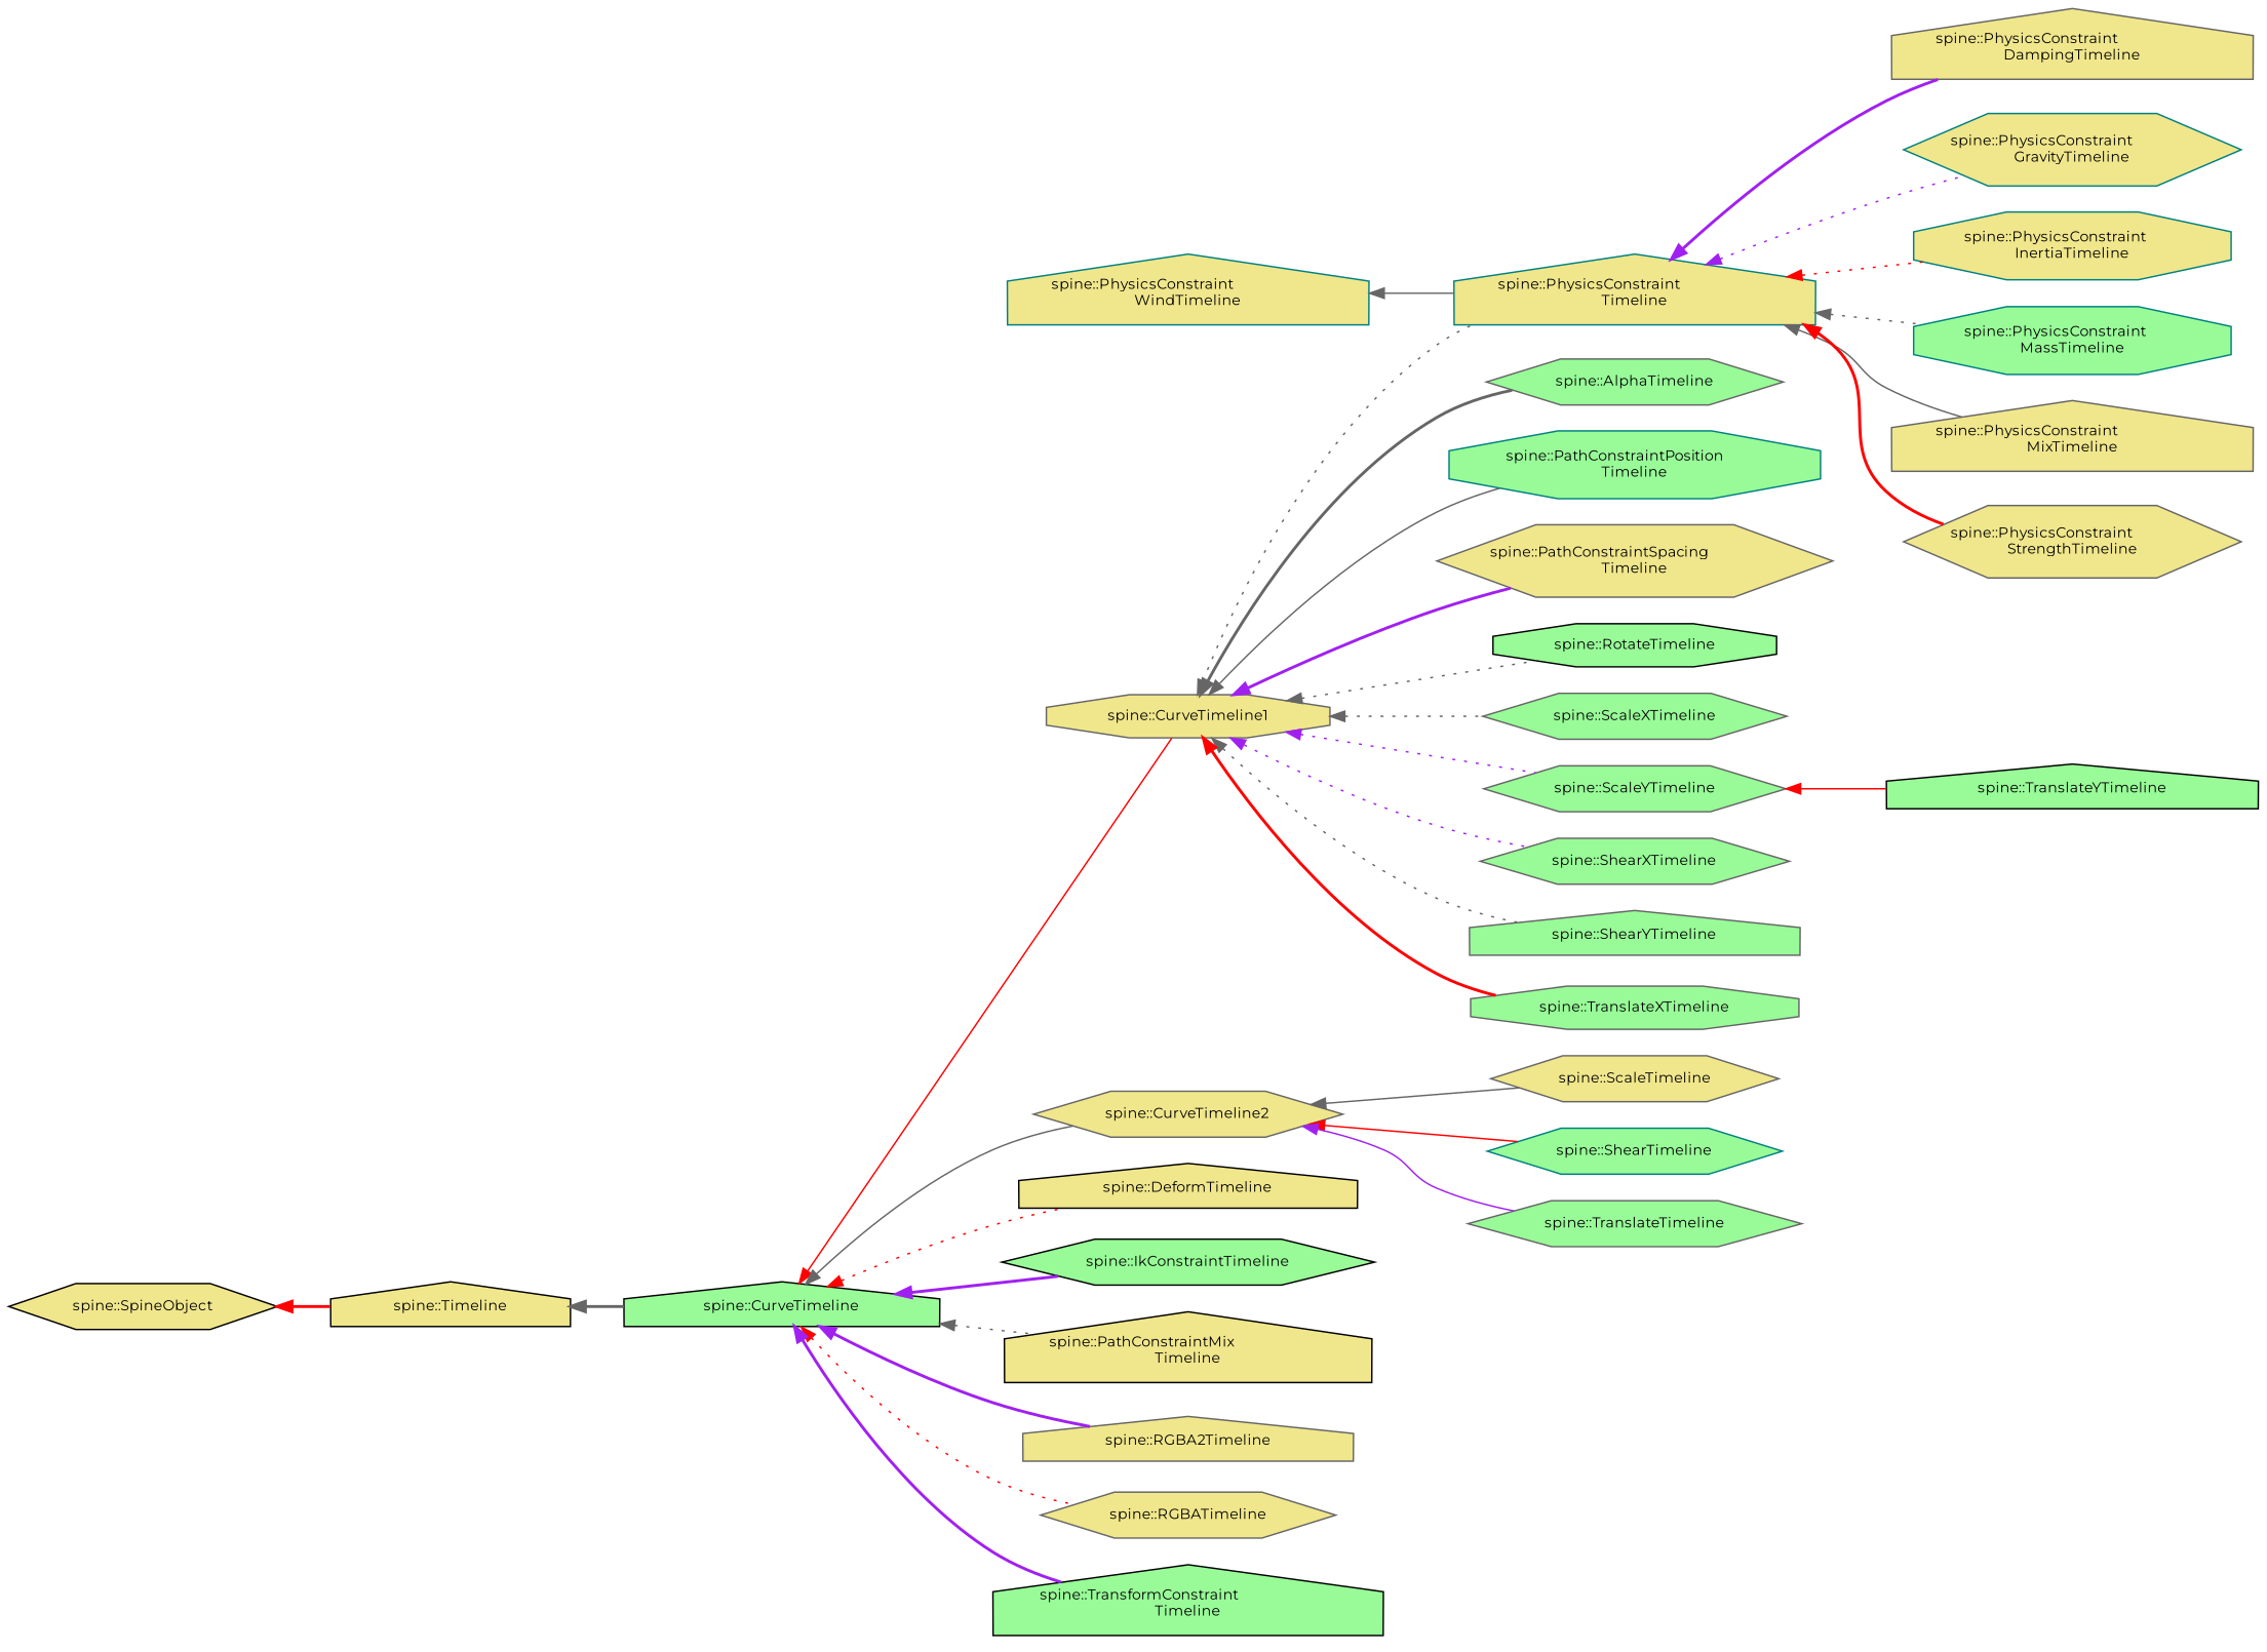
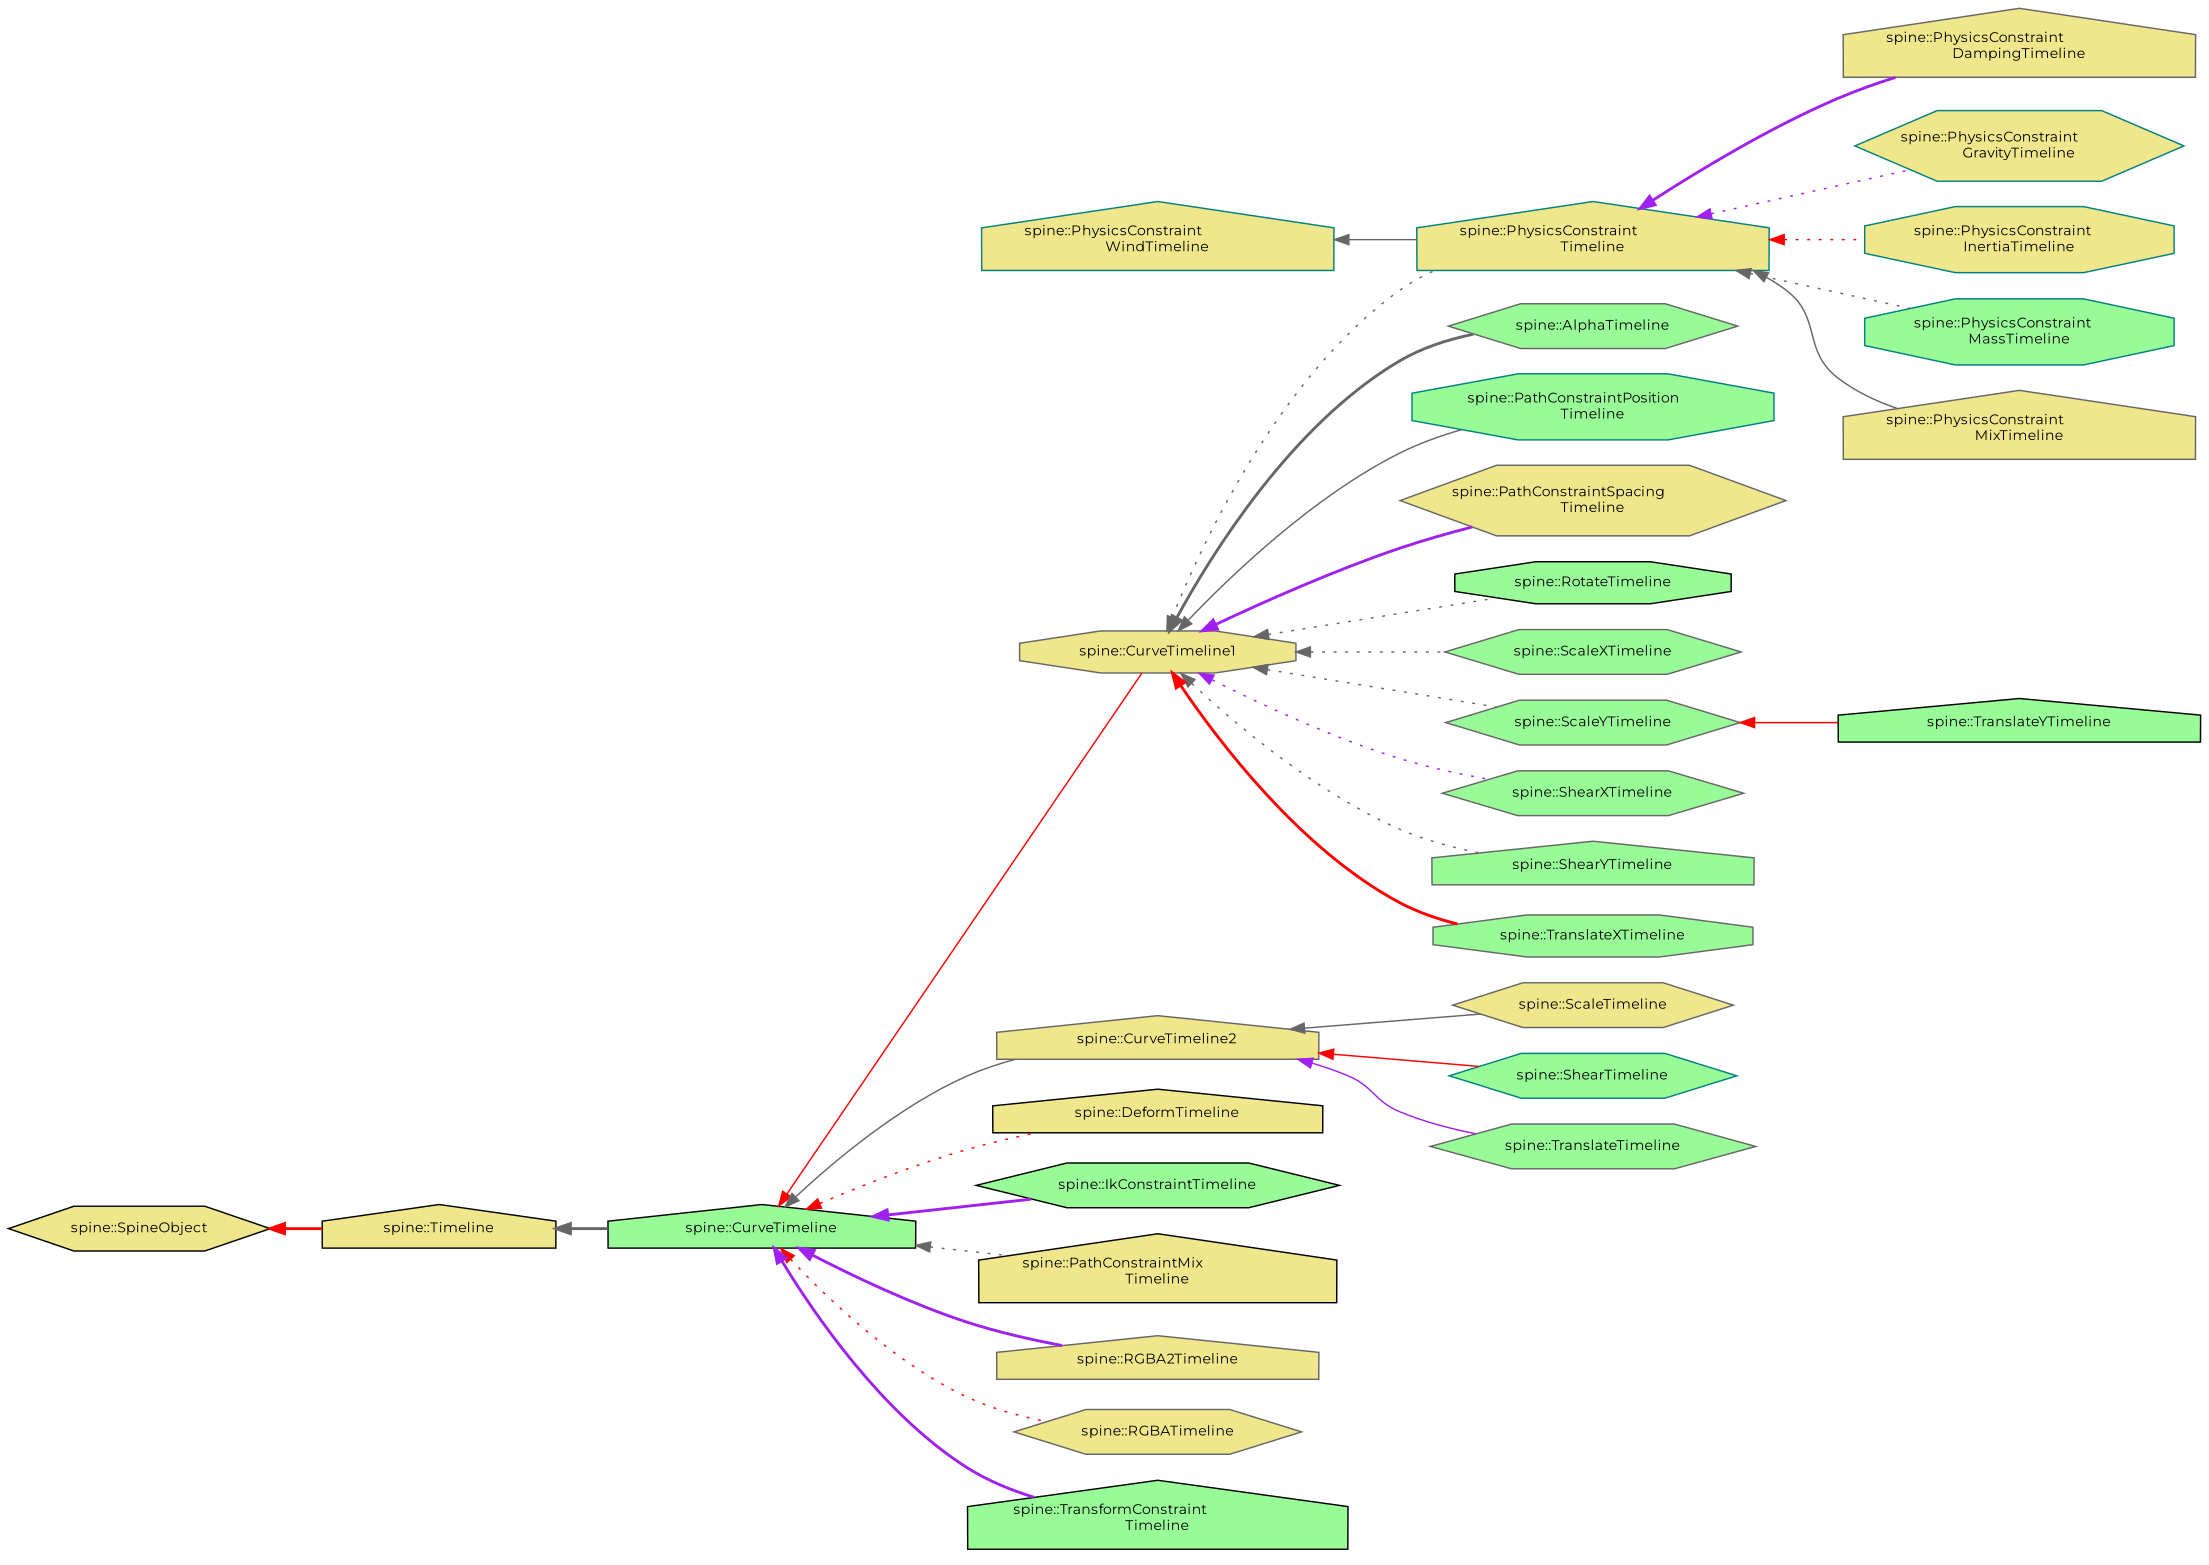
  digraph {
    fontname=Montserrat
    rankdir=LR
    node [color=gray40 fillcolor=khaki fontname=Montserrat fontsize=10 shape=house style=filled]
    edge [color=gray40 dir=back fontname=Montserrat fontsize=10 labelfontname=Helvetica labelfontsize=10 style=dotted]
    n1 [color=black fillcolor=palegreen fontcolor=black height=0.2 label="spine::CurveTimeline" width=0.4]
    n2 [height=0.2 label="spine::CurveTimeline1" shape=octagon width=0.4]
-   n3 [height=0.2 label="spine::CurveTimeline2" shape=hexagon width=0.4]
+   n3 [height=0.2 label="spine::CurveTimeline2" width=0.4]
    n4 [color=black height=0.2 label="spine::DeformTimeline" width=0.4]
    n5 [color=black fillcolor=palegreen height=0.2 label="spine::IkConstraintTimeline" shape=hexagon width=0.4]
    n6 [color=black height=0.2 label="spine::PathConstraintMix\lTimeline" width=0.4]
    n7 [height=0.2 label="spine::RGBA2Timeline" width=0.4]
    n8 [height=0.2 label="spine::RGBATimeline" shape=hexagon width=0.4]
    n9 [color=black fillcolor=palegreen height=0.2 label="spine::TransformConstraint\lTimeline" width=0.4]
    n10 [fillcolor=palegreen height=0.2 label="spine::AlphaTimeline" shape=hexagon width=0.4]
    n11 [color=teal fillcolor=palegreen height=0.2 label="spine::PathConstraintPosition\lTimeline" shape=octagon width=0.4]
    n12 [height=0.2 label="spine::PathConstraintSpacing\lTimeline" shape=hexagon width=0.4]
    n13 [color=teal height=0.2 label="spine::PhysicsConstraint\lTimeline" width=0.4]
    n14 [color=black fillcolor=palegreen height=0.2 label="spine::RotateTimeline" shape=octagon width=0.4]
    n15 [fillcolor=palegreen height=0.2 label="spine::ScaleXTimeline" shape=hexagon width=0.4]
    n16 [fillcolor=palegreen height=0.2 label="spine::ScaleYTimeline" shape=hexagon width=0.4]
    n17 [fillcolor=palegreen height=0.2 label="spine::ShearXTimeline" shape=hexagon width=0.4]
    n18 [fillcolor=palegreen height=0.2 label="spine::ShearYTimeline" width=0.4]
    n19 [fillcolor=palegreen height=0.2 label="spine::TranslateXTimeline" shape=octagon width=0.4]
    n20 [height=0.2 label="spine::ScaleTimeline" shape=hexagon width=0.4]
    n21 [color=teal fillcolor=palegreen height=0.2 label="spine::ShearTimeline" shape=hexagon width=0.4]
    n22 [fillcolor=palegreen height=0.2 label="spine::TranslateTimeline" shape=hexagon width=0.4]
    n23 [color=black height=0.2 label="spine::Timeline" width=0.4]
    n24 [color=black height=0.2 label="spine::SpineObject" shape=hexagon width=0.4]
    n25 [height=0.2 label="spine::PhysicsConstraint\lDampingTimeline" width=0.4]
    n26 [color=teal height=0.2 label="spine::PhysicsConstraint\lGravityTimeline" shape=hexagon width=0.4]
    n27 [color=teal height=0.2 label="spine::PhysicsConstraint\lInertiaTimeline" shape=octagon width=0.4]
    n28 [color=teal fillcolor=palegreen height=0.2 label="spine::PhysicsConstraint\lMassTimeline" shape=octagon width=0.4]
    n29 [height=0.2 label="spine::PhysicsConstraint\lMixTimeline" width=0.4]
-   n30 [height=0.2 label="spine::PhysicsConstraint\lStrengthTimeline" shape=hexagon width=0.4]
    n31 [color=black fillcolor=palegreen height=0.2 label="spine::TranslateYTimeline" width=0.4]
    n32 [color=teal height=0.2 label="spine::PhysicsConstraint\lWindTimeline" width=0.4]
    n1 -> n2 [color=red style=solid]
    n1 -> n3 [style=solid]
    n1 -> n4 [color=red]
    n1 -> n5 [color=purple style=bold]
    n1 -> n6
    n1 -> n7 [color=purple style=bold]
    n1 -> n8 [color=red]
    n1 -> n9 [color=purple style=bold]
    n2 -> n10 [style=bold]
    n2 -> n11 [style=solid]
    n2 -> n12 [color=purple style=bold]
    n2 -> n13
    n2 -> n14
    n2 -> n15
-   n2 -> n16 [color=purple]
+   n2 -> n16
    n2 -> n17 [color=purple]
    n2 -> n18
    n2 -> n19 [color=red style=bold]
    n3 -> n20 [style=solid]
    n3 -> n21 [color=red style=solid]
    n3 -> n22 [color=purple style=solid]
    n13 -> n25 [color=purple style=bold]
    n13 -> n26 [color=purple]
    n13 -> n27 [color=red]
    n13 -> n28
    n13 -> n29 [style=solid]
-   n13 -> n30 [color=red style=bold]
    n16 -> n31 [color=red style=solid]
    n23 -> n1 [style=bold]
    n24 -> n23 [color=red style=bold]
    n32 -> n13 [style=solid]
  }
